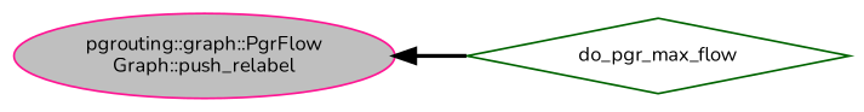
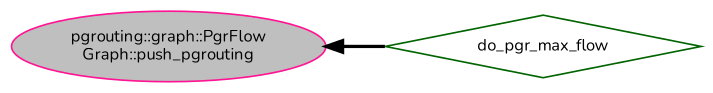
  digraph {
    rankdir=LR
    fontname=Nunito
    node [fontname=Nunito fontsize=10 style=filled]
-   n1 [color=deeppink fillcolor=grey75 fontcolor=black height=0.2 label="pgrouting::graph::PgrFlow\lGraph::push_relabel" shape=ellipse width=0.4]
+   n1 [color=deeppink fillcolor=grey75 fontcolor=black height=0.2 label="pgrouting::graph::PgrFlow\lGraph::push_pgrouting" shape=ellipse width=0.4]
    n2 [color=darkgreen fillcolor=white height=0.2 label=do_pgr_max_flow shape=diamond width=0.4]
    n1 -> n2 [color=black dir=back fontname=Nunito fontsize=10 labelfontname=Helvetica labelfontsize=10 style=bold]
  }
